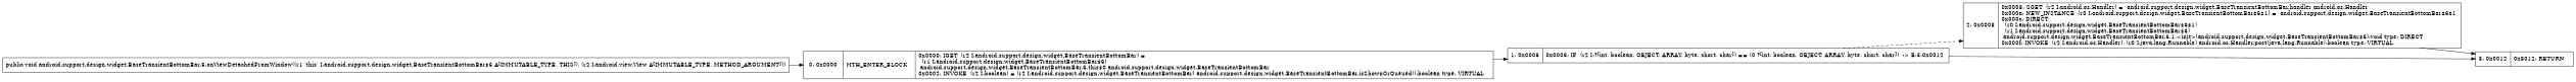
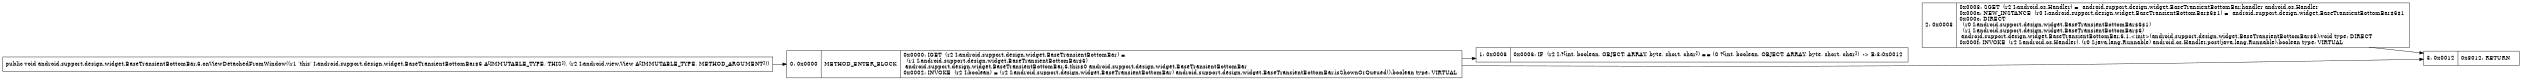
  digraph {
    rankdir=LR
    node [shape=record]
-   n1 [label="{0\:\ 0x0000|MTH_ENTER_BLOCK\l|0x0000: IGET  (r2 I:android.support.design.widget.BaseTransientBottomBar) = \l  (r1 I:android.support.design.widget.BaseTransientBottomBar$6)\l android.support.design.widget.BaseTransientBottomBar.6.this$0 android.support.design.widget.BaseTransientBottomBar \l0x0002: INVOKE  (r2 I:boolean) = (r2 I:android.support.design.widget.BaseTransientBottomBar) android.support.design.widget.BaseTransientBottomBar.isShownOrQueued():boolean type: VIRTUAL \l}"]
+   n1 [label="{0\:\ 0x0000|METHOD_ENTER_BLOCK\l|0x0000: IGET  (r2 I:android.support.design.widget.BaseTransientBottomBar) = \l  (r1 I:android.support.design.widget.BaseTransientBottomBar$6)\l android.support.design.widget.BaseTransientBottomBar.6.this$0 android.support.design.widget.BaseTransientBottomBar \l0x0002: INVOKE  (r2 I:boolean) = (r2 I:android.support.design.widget.BaseTransientBottomBar) android.support.design.widget.BaseTransientBottomBar.isShownOrQueued():boolean type: VIRTUAL \l}"]
    n2 [label="{1\:\ 0x0006|0x0006: IF  (r2 I:?[int, boolean, OBJECT, ARRAY, byte, short, char]) == (0 ?[int, boolean, OBJECT, ARRAY, byte, short, char])  \-\> B:3:0x0012 \l}"]
    n3 [label="{2\:\ 0x0008|0x0008: SGET  (r2 I:android.os.Handler) =  android.support.design.widget.BaseTransientBottomBar.handler android.os.Handler \l0x000a: NEW_INSTANCE  (r0 I:android.support.design.widget.BaseTransientBottomBar$6$1) =  android.support.design.widget.BaseTransientBottomBar$6$1 \l0x000c: DIRECT  \l  (r0 I:android.support.design.widget.BaseTransientBottomBar$6$1)\l  (r1 I:android.support.design.widget.BaseTransientBottomBar$6)\l android.support.design.widget.BaseTransientBottomBar.6.1.\<init\>(android.support.design.widget.BaseTransientBottomBar$6):void type: DIRECT \l0x000f: INVOKE  (r2 I:android.os.Handler), (r0 I:java.lang.Runnable) android.os.Handler.post(java.lang.Runnable):boolean type: VIRTUAL \l}"]
    n4 [label="{3\:\ 0x0012|0x8012: RETURN   \l}"]
    n5 [label="{public void android.support.design.widget.BaseTransientBottomBar.6.onViewDetachedFromWindow((r1 'this' I:android.support.design.widget.BaseTransientBottomBar$6 A[IMMUTABLE_TYPE, THIS]), (r2 I:android.view.View A[IMMUTABLE_TYPE, METHOD_ARGUMENT])) }"]
    n1 -> n2
-   n2 -> n3 [style=dashed]
-   n2 -> n4
+   n1 -> n4
    n3 -> n4
    n5 -> n1
  }
